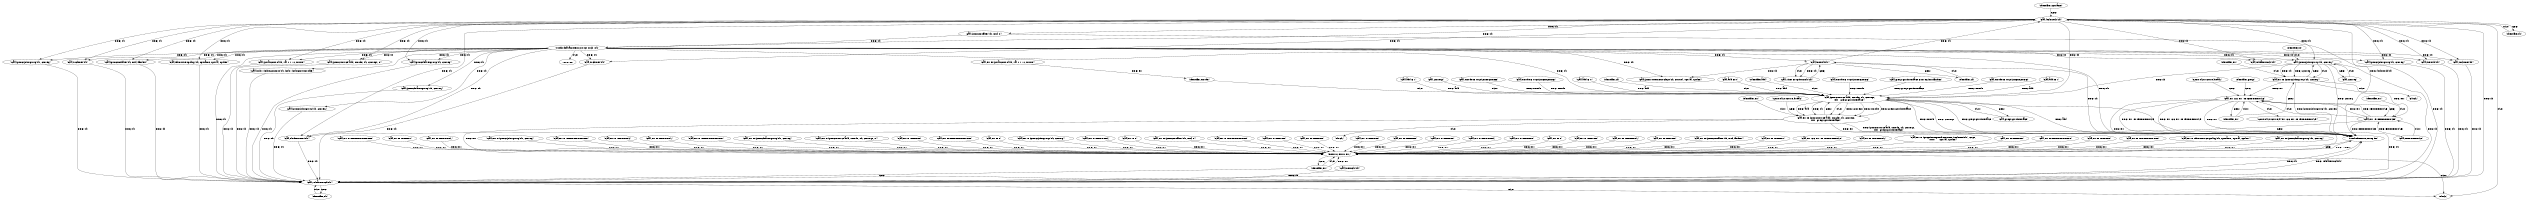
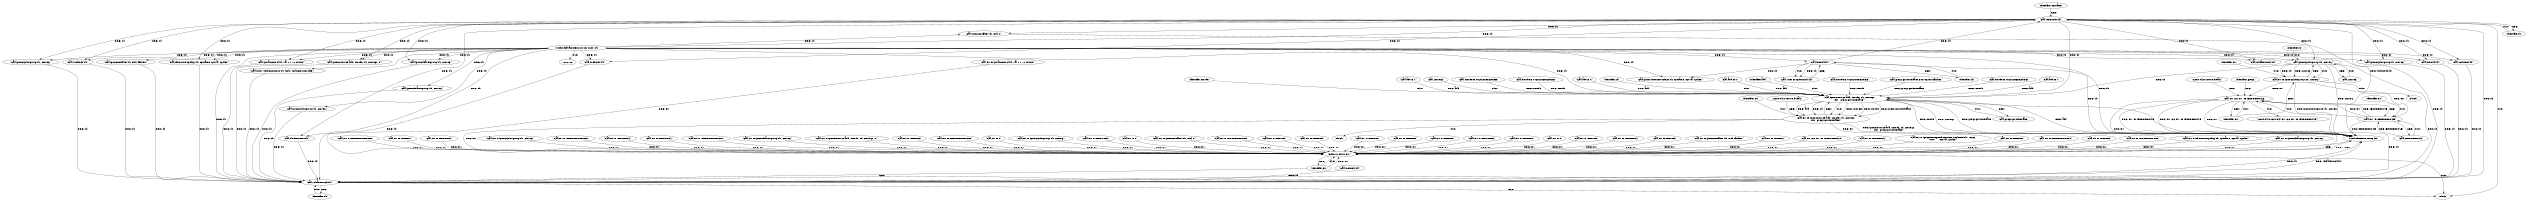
  digraph {
    n1 [label="(Call,ip_mc_join_group(sk, &mreq))"]
    n2 [label="(Call,err = ip_mc_join_group(sk, &mreq))"]
    n3 [label="(Call,ip_mc_source(add, omode, sk, &mreqs,\n\t\t\t\t   greqs.gsr_interface))"]
    n4 [label="(Call,release_sock(sk))"]
    n5 [label="(Call,&mreq)"]
    n6 [label="(MethodReturn,mreq int)"]
    n7 [label="(Call,err && err != -EADDRINUSE)"]
    n8 [label="(Call,err != -EADDRINUSE)"]
    n9 [label="(Block,)"]
    n10 [label="(Call,err = ip_mc_source(add, omode, sk, &mreqs,\n\t\t\t\t   greqs.gsr_interface))"]
    n11 [label="(Call,greqs.gsr_interface)"]
    n12 [label="(Block,)"]
    n13 [label="(Identifier,sk)"]
    n14 [label="(Return,return err;)"]
    n15 [label="(Call,lock_sock(sk))"]
    n16 [label="(Call,release_sock(sk))"]
    n17 [label="(Call,ip_mc_source(add, omode, sk, &mreqs, 0))"]
    n18 [label="(Call,ip_ra_control(sk, val ? 1 : 0, NULL))"]
    n19 [label="(Call,sk_dst_reset(sk))"]
    n20 [label="(Call,ip_mc_msfilter(sk, msf, ifindex))"]
    n21 [label="(Call,ip_mc_msfilter(sk, msf, 0))"]
    n22 [label="(Call,ip_mc_leave_group(sk, &mreq))"]
    n23 [label="(Call,inet_sk(sk))"]
    n24 [label="(Identifier,sk)"]
    n25 [label="(Call,sock_net(sk))"]
    n26 [label="(Call,ip_mc_join_group(sk, &mreq))"]
    n27 [label="(Call,xfrm_user_policy(sk, optname, optval, optlen))"]
    n28 [label="(Call,ip_mc_join_group(sk, &mreq))"]
    n29 [label="(Call,sock_net(sk))"]
    n30 [label="(Call,sock_net(sk))"]
    n31 [label="(Call,inet_sk(sk))"]
    n32 [label="(Identifier,sk)"]
    n33 [label="(Call,*inet = options_sk(sk))"]
-   n34 [label="(Call,ip_mroute_setsockopt(sk, control, optval, optlen))"]
+   n34 [label="(Call,ip_mroute_setsockopt(sk, optname, optval, optlen))"]
    n35 [label="(MethodParameterIn,struct sock *sk)"]
    n36 [label="(Call,icsk->icsk_sync_mss(sk, icsk->icsk_pmtu_cookie))"]
    n37 [label="(Call,ip_mc_leave_group(sk, &mreq))"]
    n38 [label="(Call,ip_mc_join_group(sk, &mreq))"]
    1000108
    n40 [label="(Call,inet_csk(sk))"]
    n41 [label="(Identifier,err)"]
    n42 [label="(ControlStructure,if (err && err != -EADDRINUSE))"]
    n43 [label="(Call,-EADDRINUSE)"]
    n44 [label="(Identifier,err)"]
    n45 [label="(Block,)"]
    n46 [label="(Call,err = -EPROTO)"]
    n47 [label="(Identifier,err)"]
    n48 [label="(Call,add = 0)"]
    n49 [label="(Call,err = 0)"]
    n50 [label="(Call,omode = MCAST_INCLUDE)"]
    n51 [label="(Call,add = 0)"]
    n52 [label="(Call,err = -EINVAL)"]
    n53 [label="(Call,err = -ENOBUFS)"]
    n54 [label="(Call,err = -EINVAL)"]
    n55 [label="(Identifier,sk)"]
    n56 [label="(Call,err = ip_mc_msfilter(sk, msf, ifindex))"]
    n57 [label="(Call,err = -EPERM)"]
    n58 [label="(Identifier,add)"]
    n59 [label="(ControlStructure,break;)"]
    n60 [label="(Call,err && err != -EADDRINUSE)"]
    n61 [label="(Call,err = -ENOBUFS)"]
    n62 [label="(Call,err = ip_options_get_from_user(sock_net(sk), &opt,\n \t\t\t\t\t       optval, optlen))"]
    n63 [label="(Call,err = -EFAULT)"]
    n64 [label="(Call,err = -ENOPROTOOPT)"]
    n65 [label="(Call,err = -EFAULT)"]
    n66 [label="(Call,err = -ENOPROTOOPT)"]
-   n67 [label="(Call,err = xfrm_source_policy(sk, optname, optval, optlen))"]
+   n67 [label="(Call,err = xfrm_user_policy(sk, optname, optval, optlen))"]
    n68 [label="(Call,err = ip_mc_leave_group(sk, &mreq))"]
    n69 [label="(Call,err = -ENOBUFS)"]
    n70 [label="(Call,err = -EADDRNOTAVAIL)"]
    n71 [label="(Call,err = -EPERM)"]
    n72 [label="(Call,err = -ENOBUFS)"]
    n73 [label="(Call,err = ip_mc_join_group(sk, &mreq))"]
    n74 [label="(Call,err = -EADDRNOTAVAIL)"]
    n75 [label="(Call,greqs.gsr_interface = mreq.imr_ifindex)"]
    n76 [label="(Call,err = -ENOBUFS)"]
    n77 [label="(Call,err = -ENOBUFS)"]
    n78 [label="(Call,err = -EADDRNOTAVAIL)"]
    n79 [label="(Identifier,err)"]
    n80 [label="(ControlStructure,break;)"]
    n81 [label="(Call,omode = MCAST_EXCLUDE)"]
    n82 [label="(Call,err = ip_mc_leave_group(sk, &mreq))"]
    n83 [label="(Call,add = 1)"]
    n84 [label="(Call,err = ip_mc_source(add, omode, sk, &mreqs, 0))"]
    n85 [label="(Call,err = -EFAULT)"]
    n86 [label="(Call,err = -EADDRNOTAVAIL)"]
    n87 [label="(Call,err = 0)"]
    n88 [label="(Call,add = 1)"]
    n89 [label="(Call,&mreqs)"]
    n90 [label="(Call,omode = MCAST_INCLUDE)"]
    n91 [label="(Call,err = ip_mc_join_group(sk, &mreq))"]
    n92 [label="(Call,err = -ENOBUFS)"]
    n93 [label="(Call,omode = MCAST_EXCLUDE)"]
    n94 [label="(Identifier,greqs)"]
    n95 [label="(Call,err = 0)"]
    n96 [label="(Identifier,omode)"]
    n97 [label="(Call,err = ip_mc_msfilter(sk, msf, 0))"]
    n98 [label="(Call,err = -ENOPROTOOPT)"]
    n99 [label="(Call,err = -EINVAL)"]
    n100 [label="(Call,err = -EFAULT)"]
    n101 [label="(Call,err = -EFAULT)"]
    n102 [label="(Identifier,optname)"]
    n103 [label="(Call,err = -EFAULT)"]
    n104 [label="(Identifier,err)"]
    n105 [label="(Call,err = -EFAULT)"]
    n106 [label="(Identifier,sk)"]
    n107 [label="(Call,err = ip_ra_control(sk, val ? 1 : 0, NULL))"]
    n1 -> n2 [label="AST: "]
    n1 -> n2 [label="DDG: sk"]
    n1 -> n2 [label="DDG: &mreq"]
    n1 -> n3 [label="DDG: sk"]
    n1 -> n4 [label="DDG: sk"]
    n1 -> n5 [label="CFG: "]
    n1 -> n6 [label="DDG: &mreq"]
    n2 -> n1 [label="CFG: "]
    n2 -> n6 [label="DDG: ip_mc_join_group(sk, &mreq)"]
    n2 -> n7 [label="DDG: err"]
    n2 -> n8 [label="DDG: err"]
    n2 -> n9 [label="AST: "]
    n3 -> n4 [label="DDG: sk"]
    n3 -> n6 [label="DDG: greqs.gsr_interface"]
    n3 -> n6 [label="DDG: add"]
    n3 -> n6 [label="DDG: omode"]
    n3 -> n6 [label="DDG: &mreqs"]
    n3 -> n10 [label="AST: "]
    n3 -> n10 [label="DDG: &mreqs"]
    n3 -> n10 [label="DDG: omode"]
    n3 -> n10 [label="DDG: greqs.gsr_interface"]
    n3 -> n10 [label="DDG: add"]
    n3 -> n10 [label="DDG: sk"]
    n3 -> n11 [label="CFG: "]
    n4 -> n6 [label="DDG: sk"]
    n4 -> n6 [label="DDG: release_sock(sk)"]
    n4 -> n12 [label="AST: "]
    n4 -> n13 [label="CFG: "]
    n5 -> n1 [label="AST: "]
    n6 -> n14 [label="CFG: "]
    n7 -> n6 [label="DDG: err != -EADDRINUSE"]
    n7 -> n6 [label="DDG: err && err != -EADDRINUSE"]
    n7 -> n6 [label="DDG: err"]
    n7 -> n8 [label="CFG: "]
    n7 -> n14 [label="DDG: err"]
    n7 -> n41 [label="CFG: "]
    n7 -> n42 [label="AST: "]
    n8 -> n6 [label="DDG: -EADDRINUSE"]
    n8 -> n7 [label="AST: "]
    n8 -> n7 [label="DDG: err"]
    n8 -> n7 [label="DDG: -EADDRINUSE"]
-   n8 -> n19 [label="CFG: "]
+   n8 -> n43 [label="CFG: "]
    n10 -> n3 [label="CFG: "]
    n10 -> n6 [label="DDG: err"]
    n10 -> n6 [label="DDG: ip_mc_source(add, omode, sk, &mreqs,\n\t\t\t\t   greqs.gsr_interface)"]
    n10 -> n14 [label="DDG: err"]
    n10 -> n45 [label="AST: "]
    n11 -> n3 [label="AST: "]
    n13 -> n4 [label="AST: "]
    n14 -> n6 [label="DDG: <RET>"]
    n14 -> n12 [label="AST: "]
    n14 -> n44 [label="CFG: "]
    n15 -> n1 [label="DDG: sk"]
    n15 -> n3 [label="DDG: sk"]
    n15 -> n4 [label="DDG: sk"]
    n15 -> n6 [label="DDG: lock_sock(sk)"]
    n15 -> n12 [label="AST: "]
    n15 -> n16 [label="DDG: sk"]
    n15 -> n17 [label="DDG: sk"]
    n15 -> n18 [label="DDG: sk"]
    n15 -> n19 [label="DDG: sk"]
-   n15 -> n20 [label="DDG: sk"]
    n15 -> n21 [label="DDG: sk"]
    n15 -> n22 [label="DDG: sk"]
    n15 -> n23 [label="DDG: sk"]
    n15 -> n24 [label="CFG: "]
    n15 -> n25 [label="DDG: sk"]
    n15 -> n26 [label="DDG: sk"]
    n15 -> n27 [label="DDG: sk"]
    n15 -> n28 [label="DDG: sk"]
    n15 -> n29 [label="DDG: sk"]
    n15 -> n30 [label="DDG: sk"]
    n17 -> n4 [label="DDG: sk"]
    n18 -> n4 [label="DDG: sk"]
    n19 -> n4 [label="DDG: sk"]
    n20 -> n4 [label="DDG: sk"]
    n21 -> n4 [label="DDG: sk"]
    n22 -> n4 [label="DDG: sk"]
    n23 -> n4 [label="DDG: sk"]
    n24 -> n15 [label="AST: "]
    n25 -> n4 [label="DDG: sk"]
    n26 -> n4 [label="DDG: sk"]
    n27 -> n4 [label="DDG: sk"]
    n28 -> n4 [label="DDG: sk"]
    n29 -> n4 [label="DDG: sk"]
    n30 -> n4 [label="DDG: sk"]
    n31 -> n6 [label="DDG: sk"]
    n31 -> n15 [label="DDG: sk"]
    n31 -> n32 [label="CFG: "]
    n31 -> n33 [label="AST: "]
    n31 -> n33 [label="DDG: sk"]
    n31 -> n34 [label="DDG: sk"]
    n32 -> n31 [label="AST: "]
    n33 -> n31 [label="CFG: "]
    n35 -> n1 [label="DDG: sk"]
    n35 -> n3 [label="DDG: sk"]
    n35 -> n4 [label="DDG: sk"]
    n35 -> n6 [label="DDG: sk"]
    n35 -> n15 [label="DDG: sk"]
    n35 -> n16 [label="DDG: sk"]
    n35 -> n17 [label="DDG: sk"]
    n35 -> n18 [label="DDG: sk"]
    n35 -> n19 [label="DDG: sk"]
    n35 -> n20 [label="DDG: sk"]
-   n21 -> n35 [label="DDG: sk"]
+   n35 -> n21 [label="DDG: sk"]
    n35 -> n22 [label="DDG: sk"]
    n35 -> n23 [label="DDG: sk"]
    n35 -> n25 [label="DDG: sk"]
    n35 -> n26 [label="DDG: sk"]
    n35 -> n27 [label="DDG: sk"]
    n35 -> n28 [label="DDG: sk"]
    n35 -> n29 [label="DDG: sk"]
    n35 -> n30 [label="DDG: sk"]
    n35 -> n31 [label="DDG: sk"]
    n35 -> n34 [label="DDG: sk"]
    n35 -> n36 [label="DDG: sk"]
    n35 -> n37 [label="DDG: sk"]
    n35 -> n38 [label="DDG: sk"]
    n35 -> 1000108 [label="AST: "]
    n36 -> n4 [label="DDG: sk"]
    n37 -> n4 [label="DDG: sk"]
    n38 -> n4 [label="DDG: sk"]
    n40 -> n4 [label="DDG: sk"]
    n41 -> n2 [label="CFG: "]
    n41 -> n7 [label="AST: "]
    n43 -> n8 [label="AST: "]
    n43 -> n8 [label="DDG: EADDRINUSE"]
    n44 -> n4 [label="CFG: "]
    n44 -> n14 [label="AST: "]
    n44 -> n14 [label="DDG: err"]
    n46 -> n14 [label="DDG: err"]
    n47 -> n2 [label="AST: "]
    n48 -> n3 [label="DDG: add"]
    n49 -> n14 [label="DDG: err"]
    n50 -> n3 [label="DDG: omode"]
    n51 -> n3 [label="DDG: add"]
    n52 -> n14 [label="DDG: err"]
    n53 -> n14 [label="DDG: err"]
    n54 -> n14 [label="DDG: err"]
    n55 -> n3 [label="AST: "]
    n56 -> n14 [label="DDG: err"]
    n57 -> n14 [label="DDG: err"]
    n58 -> n3 [label="AST: "]
    n59 -> n10 [label="CFG: "]
    n60 -> n14 [label="DDG: err"]
    n61 -> n14 [label="DDG: err"]
    n62 -> n14 [label="DDG: err"]
    n63 -> n14 [label="DDG: err"]
    n64 -> n14 [label="DDG: err"]
    n65 -> n14 [label="DDG: err"]
    n66 -> n14 [label="DDG: err"]
    n67 -> n14 [label="DDG: err"]
    n68 -> n14 [label="DDG: err"]
    n69 -> n14 [label="DDG: err"]
    n70 -> n14 [label="DDG: err"]
    n71 -> n14 [label="DDG: err"]
    n72 -> n14 [label="DDG: err"]
    n73 -> n14 [label="DDG: err"]
    n74 -> n14 [label="DDG: err"]
    n75 -> n3 [label="DDG: greqs.gsr_interface"]
    n76 -> n14 [label="DDG: err"]
    n77 -> n14 [label="DDG: err"]
    n78 -> n14 [label="DDG: err"]
    n79 -> n10 [label="AST: "]
    n80 -> n7 [label="CFG: "]
    n81 -> n3 [label="DDG: omode"]
    n82 -> n14 [label="DDG: err"]
    n83 -> n3 [label="DDG: add"]
    n84 -> n14 [label="DDG: err"]
    n85 -> n14 [label="DDG: err"]
    n86 -> n14 [label="DDG: err"]
    n87 -> n14 [label="DDG: err"]
    n88 -> n3 [label="DDG: add"]
    n89 -> n3 [label="AST: "]
    n90 -> n3 [label="DDG: omode"]
    n91 -> n14 [label="DDG: err"]
    n92 -> n14 [label="DDG: err"]
    n93 -> n3 [label="DDG: omode"]
    n94 -> n7 [label="CFG: "]
    n95 -> n14 [label="DDG: err"]
    n96 -> n3 [label="AST: "]
    n97 -> n14 [label="DDG: err"]
    n98 -> n14 [label="DDG: err"]
    n99 -> n14 [label="DDG: err"]
    n100 -> n14 [label="DDG: err"]
    n101 -> n14 [label="DDG: err"]
    n102 -> n15 [label="CFG: "]
    n103 -> n14 [label="DDG: err"]
    n104 -> n8 [label="AST: "]
    n105 -> n14 [label="DDG: err"]
    n106 -> n1 [label="AST: "]
-   n107 -> n96 [label="DDG: err"]
+   n107 -> n14 [label="DDG: err"]
  }
